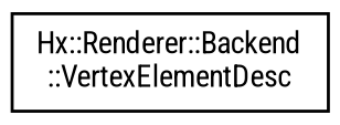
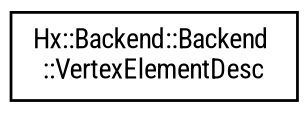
  digraph {
    rankdir=TB
    fontname="Roboto Condensed"
-   n1 [color=black fillcolor=white fontname="Roboto Condensed" fontsize=10 height=0.2 label="Hx::Renderer::Backend\l::VertexElementDesc" shape=record style=filled width=0.4]
+   n1 [color=black fillcolor=white fontname="Roboto Condensed" fontsize=10 height=0.2 label="Hx::Backend::Backend\l::VertexElementDesc" shape=record style=filled width=0.4]
  }
